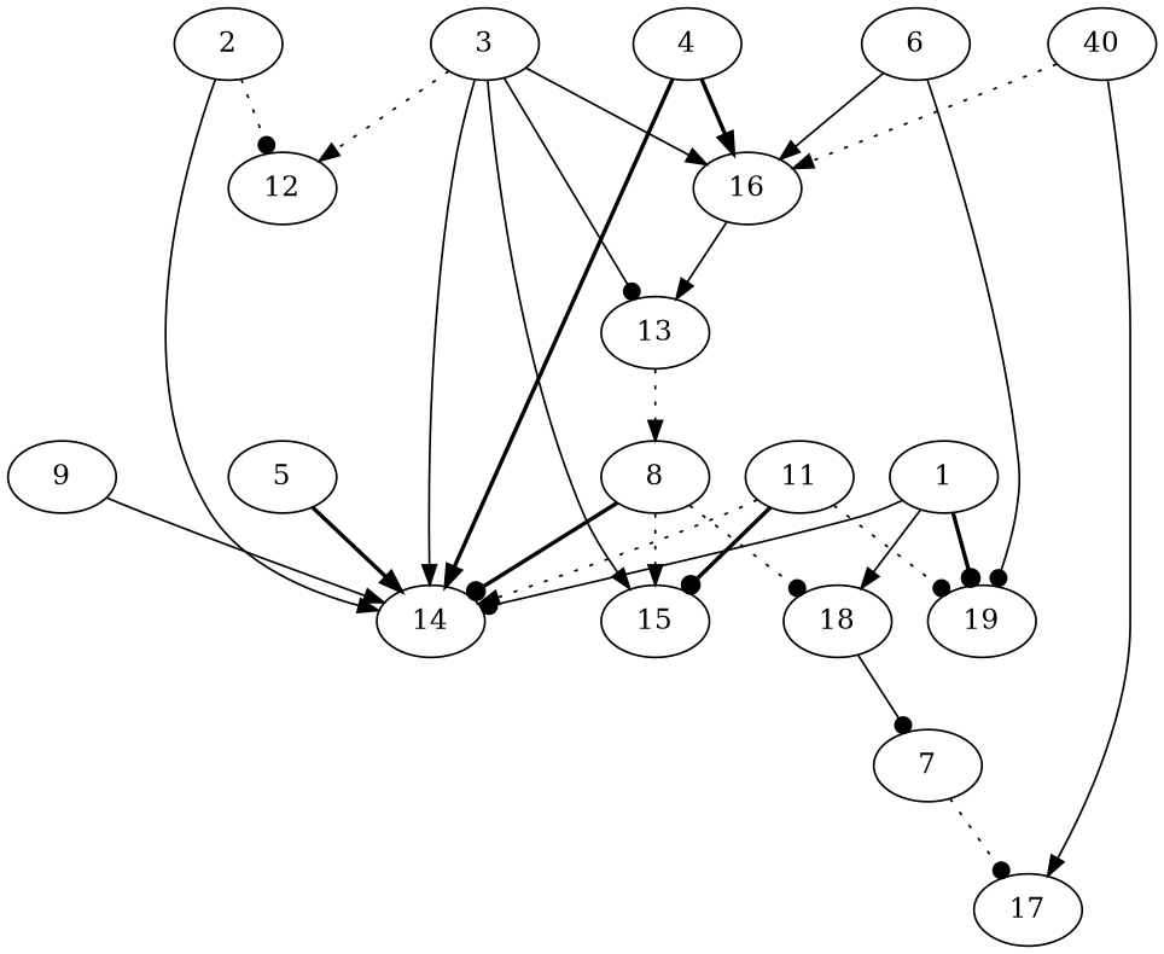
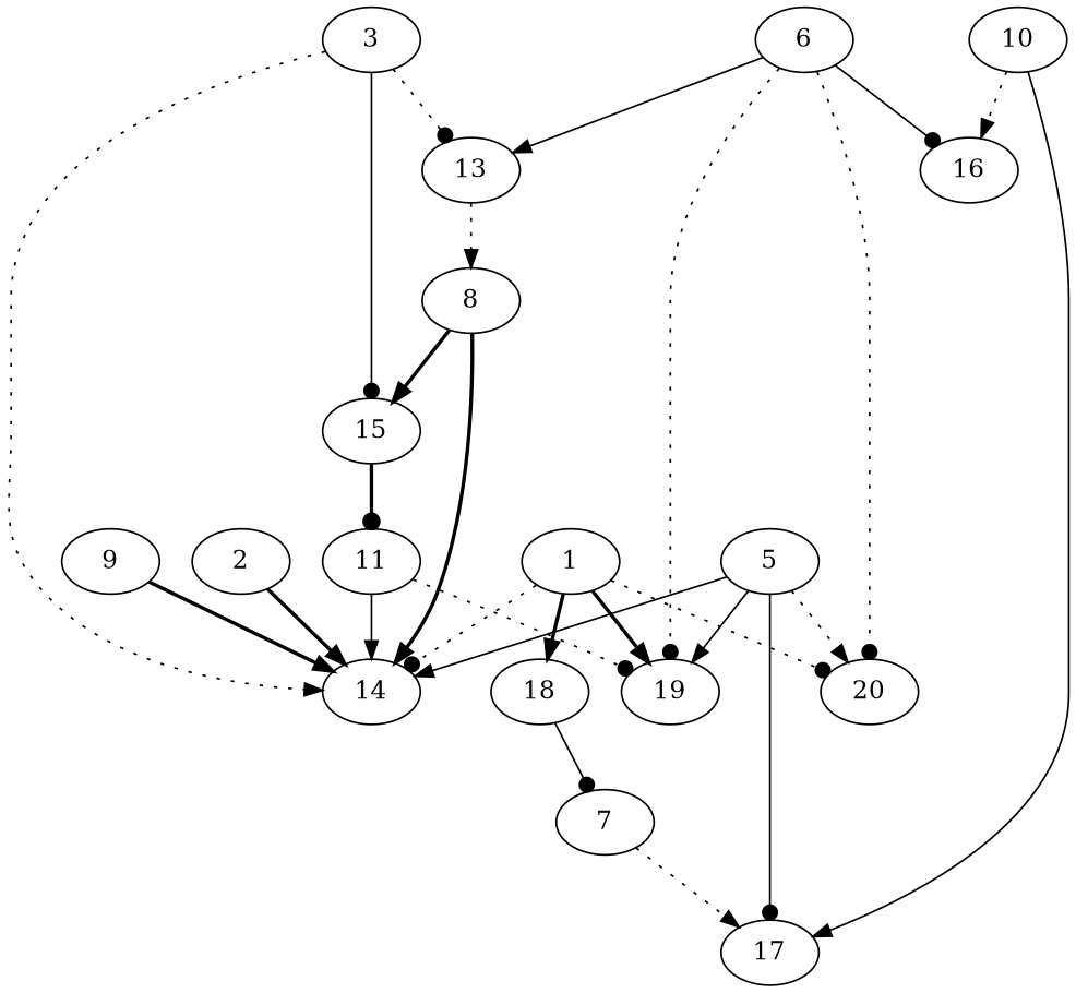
  digraph {
    node [alpha=0.14]
    edge [arrowhead=normal style=dotted]
    1 [expect_size=30901248]
    14 [alpha=0.00 expect_size=52079616]
    18 [alpha=0.11 expect_size=32210944]
    19 [alpha=0.16 expect_size=27962368]
+   20 [alpha=0.04 expect_size=27912192]
    7 [expect_size=41568256]
    2 [alpha=0.02 expect_size=12958720]
-   12 [alpha=0.05 expect_size=6401024]
    3 [alpha=0.17 expect_size=11675648]
    13 [alpha=0.03 expect_size=11685888]
    15 [alpha=0.08 expect_size=48492544]
    16 [alpha=0.09 expect_size=49599488]
    8 [alpha=0.18 expect_size=31635456]
-   4 [alpha=0.18 expect_size=6757376]
    5 [alpha=0.00 expect_size=30962688]
    17 [alpha=0.05 expect_size=46965760]
    6 [alpha=0.19 expect_size=36475904]
    9 [alpha=0.20 expect_size=34323456]
-   10 [expect_size=27368448 label=40]
+   10 [expect_size=27368448]
    11 [alpha=0.18 expect_size=19657728]
-   1 -> 14 [arrowhead=dot style=solid]
-   1 -> 18 [style=solid]
-   1 -> 19 [arrowhead=dot style=bold]
+   1 -> 14 [arrowhead=dot]
+   1 -> 18 [style=bold]
+   1 -> 19 [style=bold]
+   1 -> 20 [arrowhead=dot]
    18 -> 7 [arrowhead=dot style=solid]
-   7 -> 17 [arrowhead=dot]
-   2 -> 14 [style=solid]
-   2 -> 12 [arrowhead=dot]
-   3 -> 14 [style=solid]
-   3 -> 12
-   3 -> 13 [arrowhead=dot style=solid]
-   3 -> 15 [style=solid]
-   3 -> 16 [style=solid]
+   7 -> 17
+   2 -> 14 [style=bold]
+   3 -> 14
+   3 -> 13 [arrowhead=dot]
+   3 -> 15 [arrowhead=dot style=solid]
    13 -> 8
-   8 -> 14 [arrowhead=dot style=bold]
-   8 -> 18 [arrowhead=dot]
-   8 -> 15
-   4 -> 14 [style=bold]
-   4 -> 16 [style=bold]
-   5 -> 14 [style=bold]
-   6 -> 19 [arrowhead=dot style=solid]
-   16 -> 13 [style=solid]
-   6 -> 16 [style=solid]
-   9 -> 14 [style=solid]
+   8 -> 14 [style=bold]
+   8 -> 15 [style=bold]
+   5 -> 14 [style=solid]
+   5 -> 19 [style=solid]
+   5 -> 20
+   5 -> 17 [arrowhead=dot style=solid]
+   6 -> 19 [arrowhead=dot]
+   6 -> 20 [arrowhead=dot]
+   6 -> 13 [style=solid]
+   6 -> 16 [arrowhead=dot style=solid]
+   9 -> 14 [style=bold]
    10 -> 16
    10 -> 17 [style=solid]
-   11 -> 14
+   11 -> 14 [style=solid]
    11 -> 19 [arrowhead=dot]
-   11 -> 15 [arrowhead=dot style=bold]
+   15 -> 11 [arrowhead=dot style=bold]
  }
